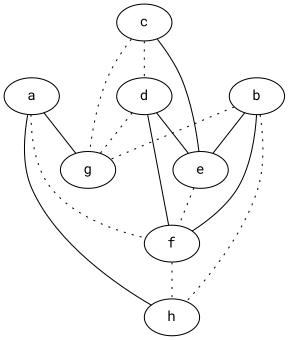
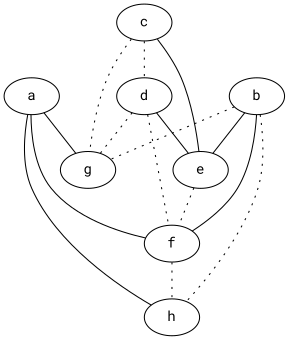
  graph {
    fontname="Roboto Mono"
    node [fontname="Roboto Mono"]
    edge [fontname="Roboto Mono"]
    a
    f
    g
    h
    b
    e
    c
    d
-   a -- f [style=dotted]
+   a -- f
    a -- g
    a -- h
    f -- h [style=dotted]
    b -- f
    b -- g [style=dotted]
    b -- h [style=dotted]
    b -- e
    e -- f [style=dotted]
    c -- g [style=dotted]
    c -- e
    c -- d [style=dotted]
-   d -- f
+   d -- f [style=dotted]
    d -- g [style=dotted]
    d -- e
  }
